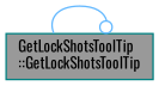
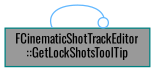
  digraph {
    rankdir=LR
    fontname=Oswald
-   n1 [color=teal fillcolor=grey60 fontcolor=black fontname=Oswald fontsize=10 height=0.2 label="GetLockShotsToolTip\l::GetLockShotsToolTip" shape=box style=filled width=0.4]
+   n1 [color=teal fillcolor=grey60 fontcolor=black fontname=Oswald fontsize=10 height=0.2 label="FCinematicShotTrackEditor\l::GetLockShotsToolTip" shape=box style=filled width=0.4]
    n1 -> n1 [color=steelblue1 fontname=Oswald fontsize=10 labelfontname=Helvetica labelfontsize=10 style=solid arrowhead=odot]
  }
